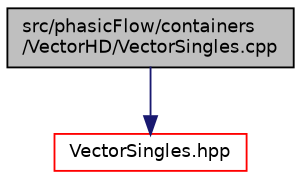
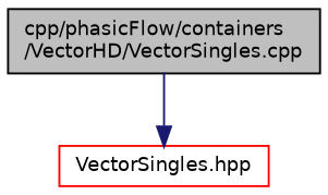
  digraph {
    node [fontname=Helvetica fontsize=10 shape=record style=filled]
-   n1 [color=black fillcolor=grey75 fontcolor=black height=0.2 label="src/phasicFlow/containers\l/VectorHD/VectorSingles.cpp" width=0.4]
+   n1 [color=black fillcolor=grey75 fontcolor=black height=0.2 label="cpp/phasicFlow/containers\l/VectorHD/VectorSingles.cpp" width=0.4]
    n2 [color=red fillcolor=white height=0.2 label="VectorSingles.hpp" width=0.4]
    n1 -> n2 [color=midnightblue fontname=Helvetica fontsize=10 labelfontname=Helvetica labelfontsize=10 style=solid]
  }
